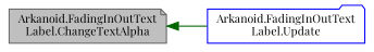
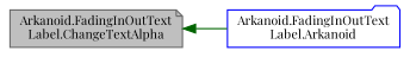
  digraph {
    rankdir=LR
    fontname="Playfair Display"
    node [fontname="Playfair Display" fontsize=10 style=filled]
    n1 [color=gray40 fillcolor=grey75 fontcolor=black height=0.2 label="Arkanoid.FadingInOutText\lLabel.ChangeTextAlpha" shape=note width=0.4]
-   n2 [color=blue fillcolor=white height=0.2 label="Arkanoid.FadingInOutText\lLabel.Update" shape=folder width=0.4]
+   n2 [color=blue fillcolor=white height=0.2 label="Arkanoid.FadingInOutText\lLabel.Arkanoid" shape=folder width=0.4]
    n1 -> n2 [color=darkgreen dir=back fontname="Playfair Display" fontsize=10 labelfontname=Helvetica labelfontsize=10 style=solid]
  }
